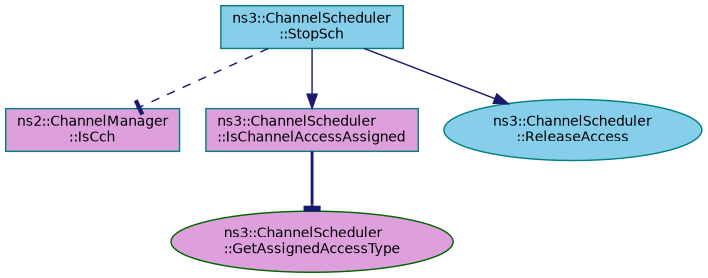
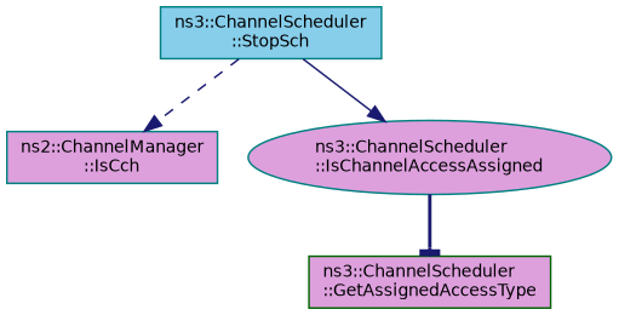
  digraph {
    rankdir=TB
    node [color=teal fillcolor=plum fontname=Helvetica fontsize=10 shape=box style=filled]
    edge [arrowhead=tee color=midnightblue fontname=Helvetica fontsize=10 labelfontname=Helvetica labelfontsize=10 style=solid]
    n1 [fillcolor=skyblue fontcolor=black height=0.2 label="ns3::ChannelScheduler\l::StopSch" width=0.4]
    n2 [height=0.2 label="ns2::ChannelManager\l::IsCch" width=0.4]
-   n3 [height=0.2 label="ns3::ChannelScheduler\l::IsChannelAccessAssigned" width=0.4]
-   n4 [fillcolor=skyblue height=0.2 label="ns3::ChannelScheduler\l::ReleaseAccess" shape=ellipse width=0.4]
-   n5 [color=darkgreen height=0.2 label="ns3::ChannelScheduler\l::GetAssignedAccessType" shape=ellipse width=0.4]
-   n1 -> n2 [style=dashed]
+   n3 [height=0.2 label="ns3::ChannelScheduler\l::IsChannelAccessAssigned" shape=ellipse width=0.4]
+   n5 [color=darkgreen height=0.2 label="ns3::ChannelScheduler\l::GetAssignedAccessType" width=0.4]
+   n1 -> n2 [arrowhead=normal style=dashed]
    n1 -> n3 [arrowhead=normal]
-   n1 -> n4 [arrowhead=normal]
    n3 -> n5 [style=bold]
  }
